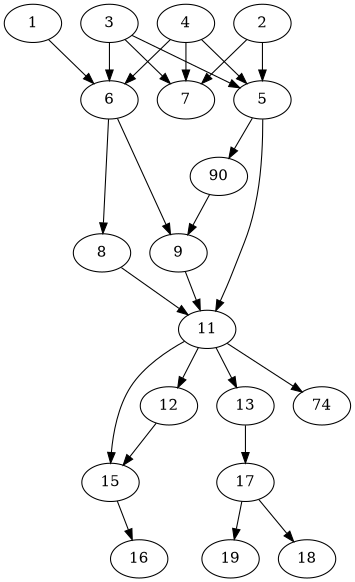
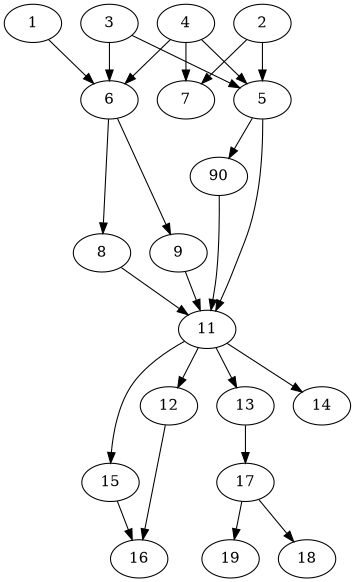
  digraph {
    node [alpha=0.18]
    1 [alpha=0.16 expect_size=23279616]
    6 [alpha=0.17 expect_size=35241984]
    8 [alpha=0.11 expect_size=21938176]
    9 [alpha=0.13 expect_size=6275072]
    7 [alpha=0.12 expect_size=40444928]
    11 [alpha=0.09 expect_size=6499328]
    2 [expect_size=32150528]
    5 [expect_size=46980096]
    n9 [alpha=0.19 expect_size=51230720 label=90]
    3 [alpha=0.04 expect_size=23700480]
    4 [alpha=0.10 expect_size=38555648]
    12 [alpha=0.08 expect_size=44659712]
    13 [alpha=0.02 expect_size=40006656]
-   14 [alpha=0.10 expect_size=48815104 label=74]
+   14 [alpha=0.10 expect_size=48815104]
    15 [alpha=0.06 expect_size=24224768]
    16 [alpha=0.17 expect_size=20310016]
    17 [alpha=0.07 expect_size=13051904]
    18 [alpha=0.06 expect_size=41033728]
    19 [expect_size=20413440]
    1 -> 6
    6 -> 8
    6 -> 9
    8 -> 11
    9 -> 11
    11 -> 12
    11 -> 13
    11 -> 14
    11 -> 15
    2 -> 7
    2 -> 5
    5 -> 11
    5 -> n9
-   n9 -> 9
+   n9 -> 11
    3 -> 6
-   3 -> 7
    3 -> 5
    4 -> 6
    4 -> 7
    4 -> 5
-   12 -> 15
+   12 -> 16
    13 -> 17
    15 -> 16
    17 -> 18
    17 -> 19
  }
